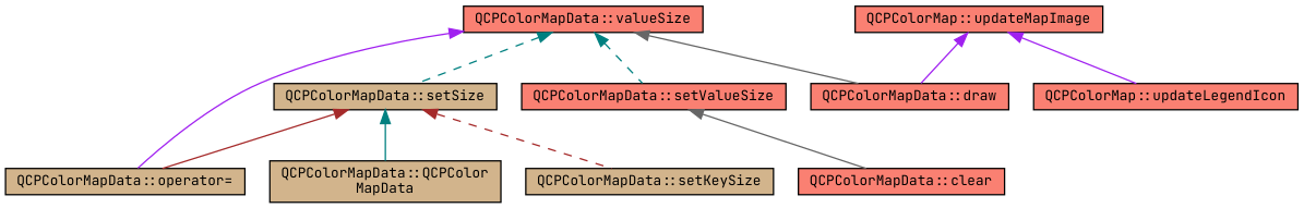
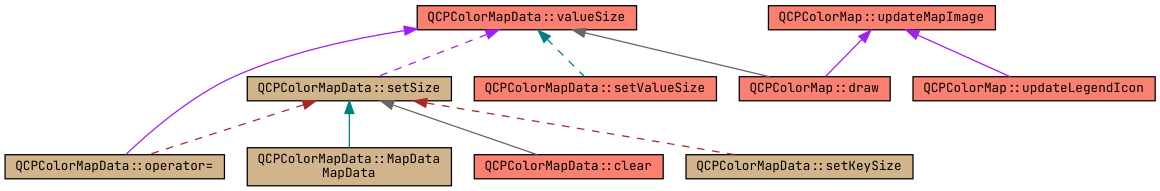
  digraph {
    fontname="JetBrains Mono"
    rankdir=TB
    node [color=black fillcolor=salmon fontname="JetBrains Mono" fontsize=10 shape=record style=filled]
    edge [color=purple dir=back fontname="JetBrains Mono" fontsize=10 labelfontname=Helvetica labelfontsize=10 style=solid]
    n1 [fontcolor=black height=0.2 label="QCPColorMapData::valueSize" width=0.4]
-   n2 [height=0.2 label="QCPColorMapData::draw" width=0.4]
+   n2 [height=0.2 label="QCPColorMap::draw" width=0.4]
    n3 [fillcolor=tan height=0.2 label="QCPColorMapData::operator=" width=0.4]
    n4 [fillcolor=tan height=0.2 label="QCPColorMapData::setSize" width=0.4]
    n5 [height=0.2 label="QCPColorMapData::setValueSize" width=0.4]
-   n6 [fillcolor=tan height=0.2 label="QCPColorMapData::QCPColor\lMapData" width=0.4]
+   n6 [fillcolor=tan height=0.2 label="QCPColorMapData::MapData\lMapData" width=0.4]
    n7 [height=0.2 label="QCPColorMapData::clear" width=0.4]
    n8 [fillcolor=tan height=0.2 label="QCPColorMapData::setKeySize" width=0.4]
    n9 [height=0.2 label="QCPColorMap::updateMapImage" width=0.4]
    n10 [height=0.2 label="QCPColorMap::updateLegendIcon" width=0.4]
    n1 -> n2 [color=gray40]
    n1 -> n3
-   n1 -> n4 [color=teal style=dashed]
+   n1 -> n4 [style=dashed]
    n1 -> n5 [color=teal style=dashed]
-   n4 -> n3 [color=brown]
+   n4 -> n3 [color=brown style=dashed]
    n4 -> n6 [color=teal]
-   n5 -> n7 [color=gray40]
+   n4 -> n7 [color=gray40]
    n4 -> n8 [color=brown style=dashed]
    n9 -> n2
    n9 -> n10
  }
